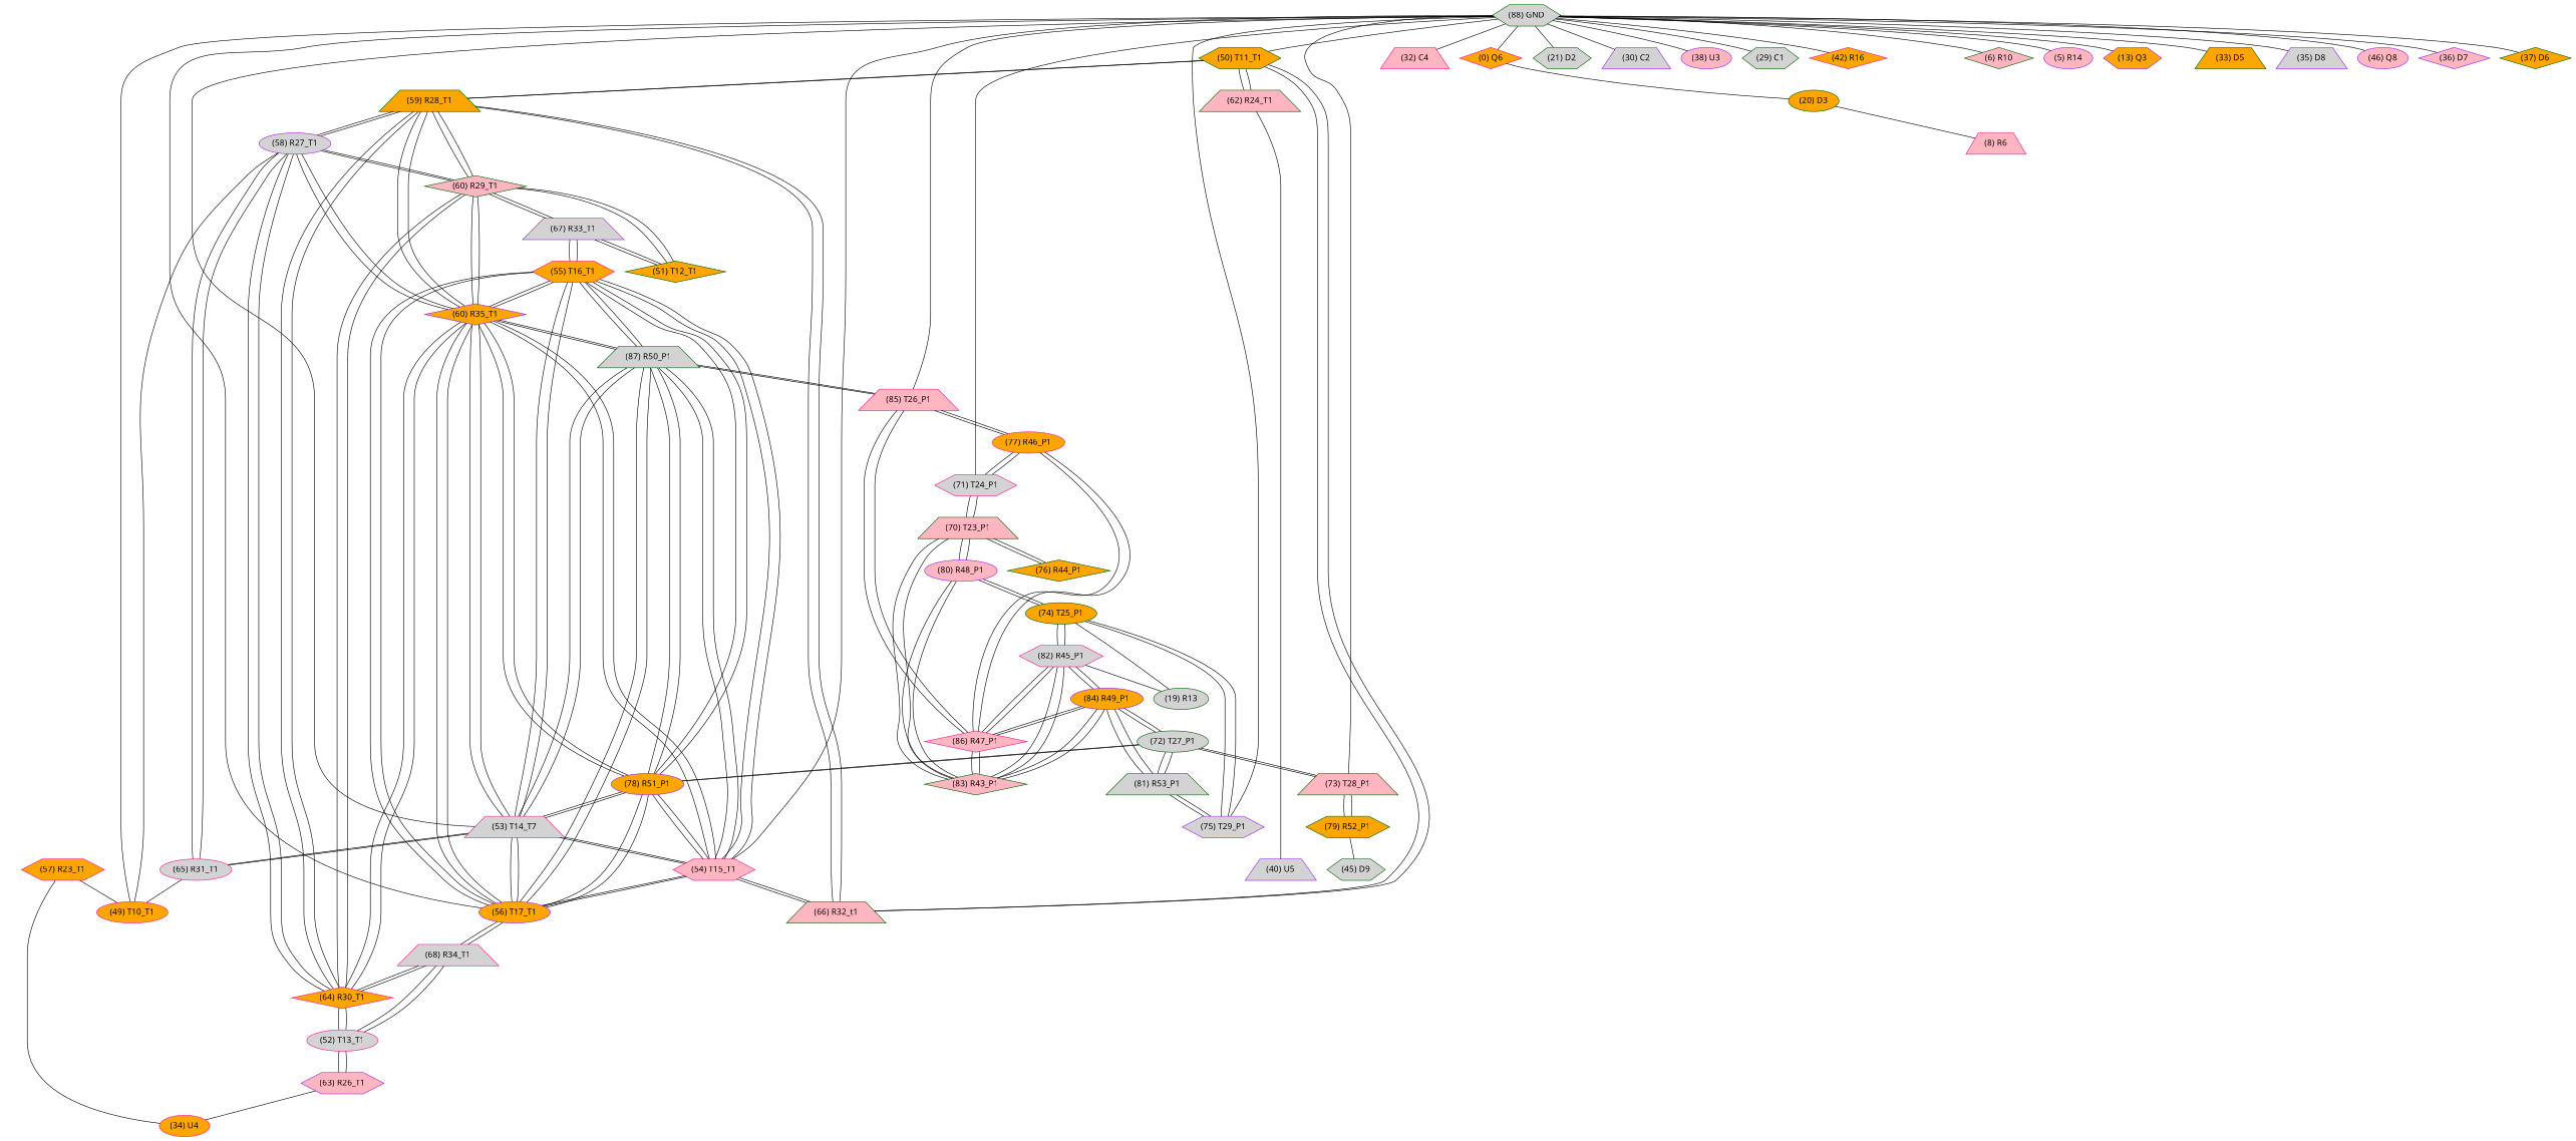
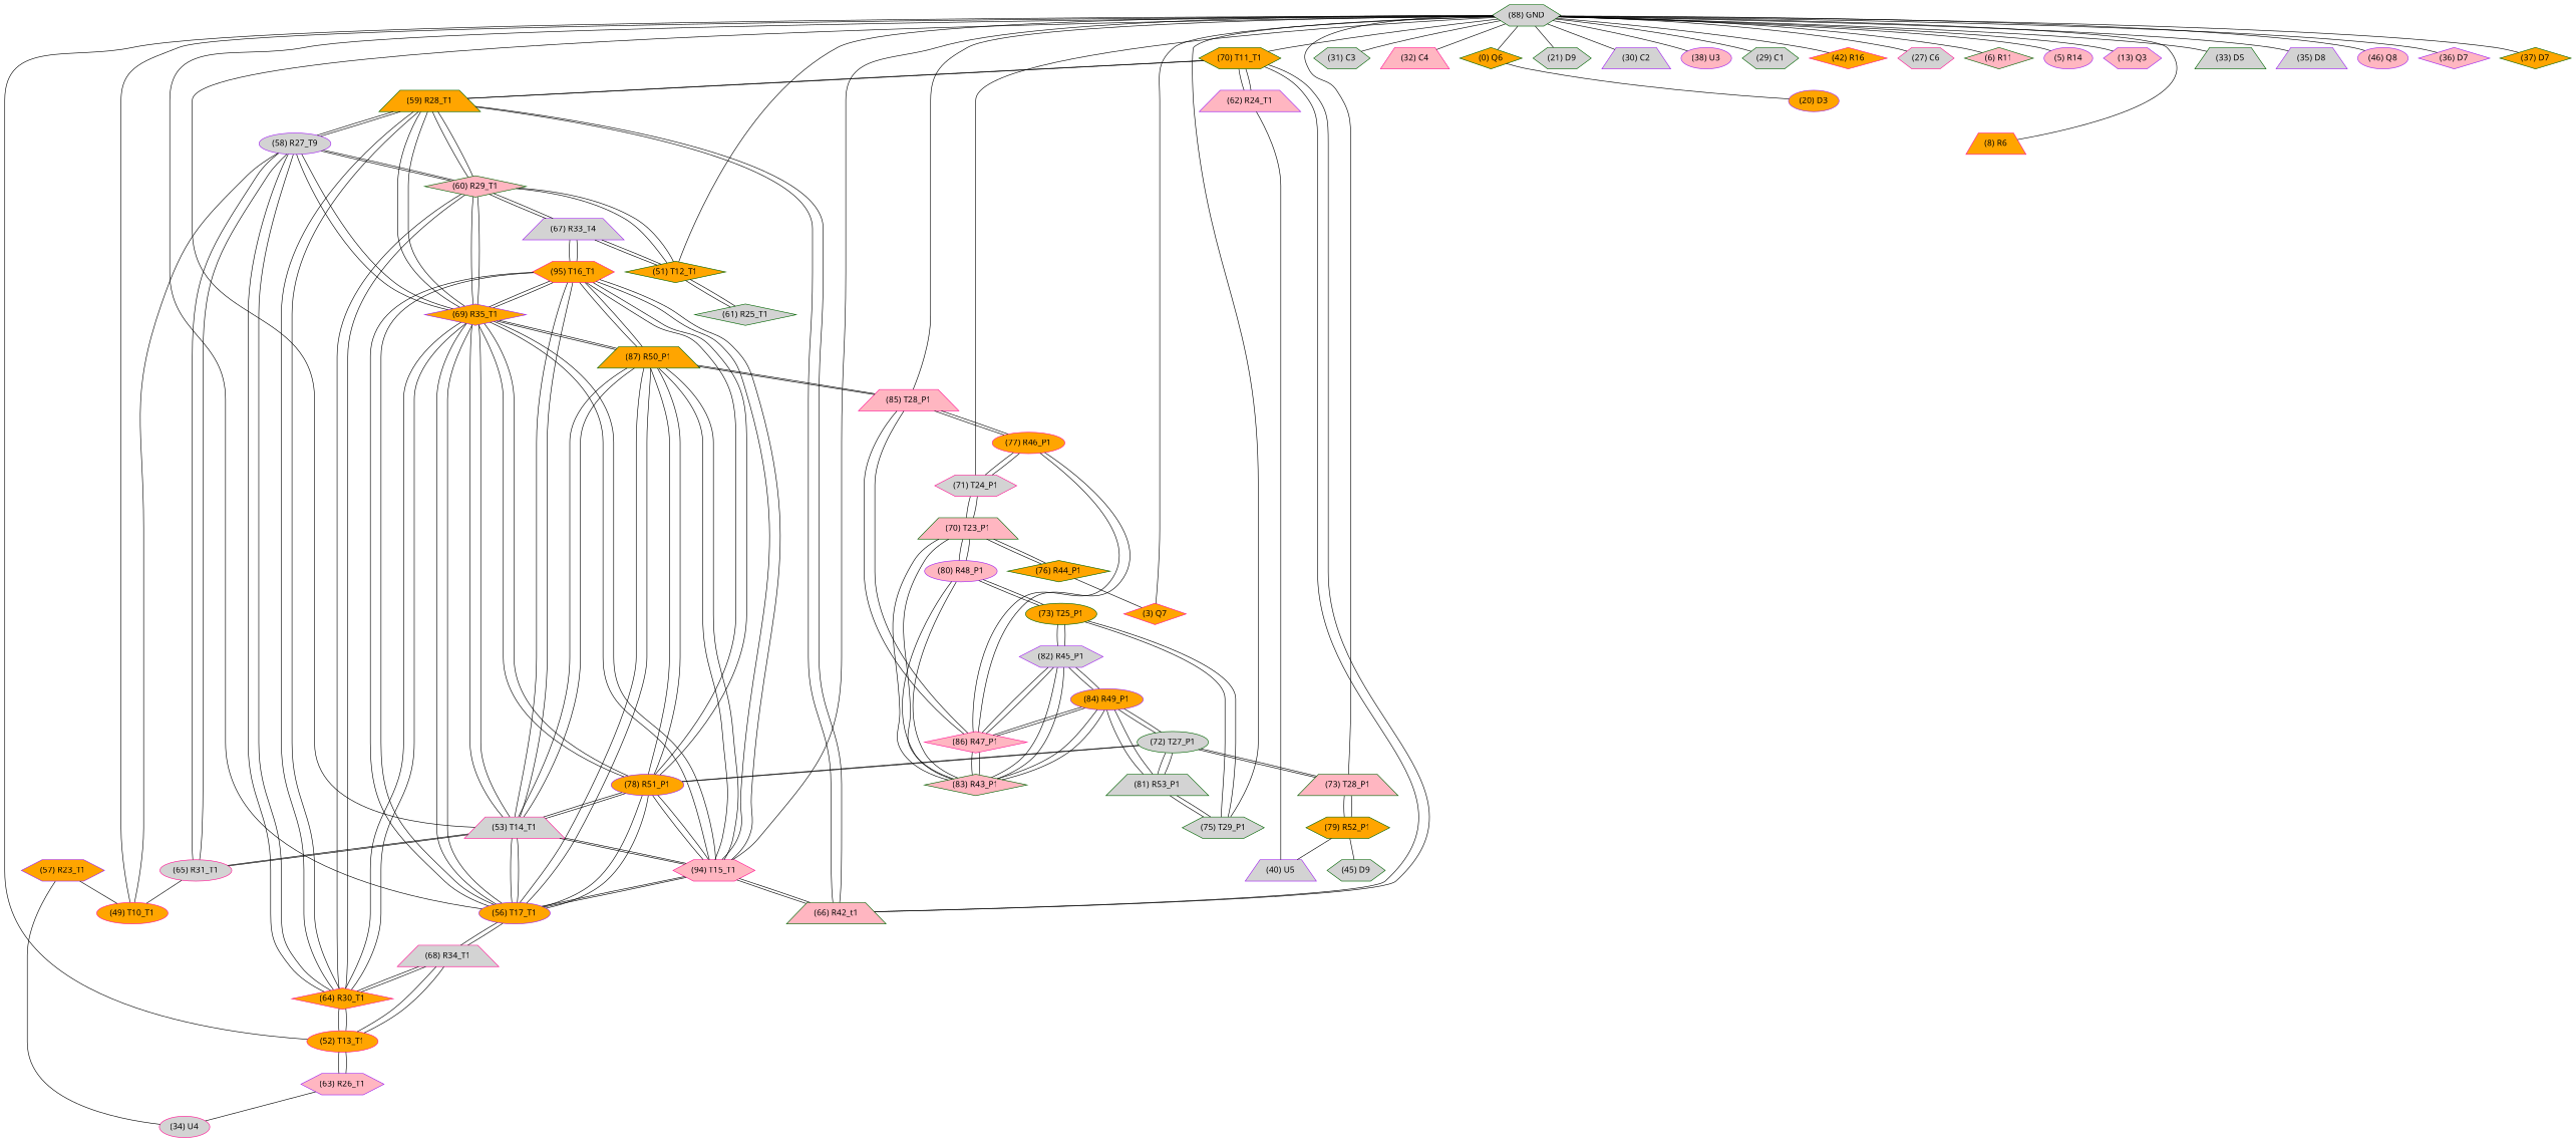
  graph {
    fontname="Noto Sans"
    node [color=darkgreen fillcolor=lightgrey fontname="Noto Sans" shape=trapezium style=filled]
    edge [fontname="Noto Sans"]
-   n1 [fillcolor=orange label="(50) T11_T1" shape=hexagon]
-   n2 [fillcolor=lightpink label="(62) R24_T1"]
+   n1 [fillcolor=orange label="(70) T11_T1" shape=hexagon]
+   n2 [color=purple fillcolor=lightpink label="(62) R24_T1"]
    n3 [fillcolor=orange label="(59) R28_T1"]
-   n4 [fillcolor=lightpink label="(66) R32_t1"]
+   n4 [fillcolor=lightpink label="(66) R42_t1"]
    n5 [color=purple label="(40) U5"]
    n6 [fillcolor=lightpink label="(60) R29_T1" shape=diamond]
    n7 [color=deeppink fillcolor=orange label="(64) R30_T1" shape=diamond]
-   n8 [color=purple fillcolor=orange label="(60) R35_T1" shape=diamond]
-   n9 [color=purple label="(58) R27_T1" shape=ellipse]
-   n10 [color=deeppink fillcolor=lightpink label="(54) T15_T1" shape=hexagon]
+   n8 [color=purple fillcolor=orange label="(69) R35_T1" shape=diamond]
+   n9 [color=purple label="(58) R27_T9" shape=ellipse]
+   n10 [color=deeppink fillcolor=lightpink label="(94) T15_T1" shape=hexagon]
    n11 [fillcolor=orange label="(51) T12_T1" shape=diamond]
-   n12 [color=purple label="(67) R33_T1"]
-   n13 [color=deeppink label="(52) T13_T1" shape=ellipse]
+   n12 [color=purple label="(67) R33_T4"]
+   n13 [color=deeppink fillcolor=orange label="(52) T13_T1" shape=ellipse]
    n14 [color=deeppink label="(68) R34_T1"]
-   n15 [color=deeppink fillcolor=orange label="(55) T16_T1" shape=hexagon]
+   n15 [color=deeppink fillcolor=orange label="(95) T16_T1" shape=hexagon]
    n16 [color=purple fillcolor=orange label="(56) T17_T1" shape=ellipse]
-   n17 [color=deeppink label="(53) T14_T7"]
+   n17 [color=deeppink label="(53) T14_T1"]
    n18 [color=purple fillcolor=orange label="(78) R51_P1" shape=ellipse]
-   n19 [label="(87) R50_P1"]
+   n19 [fillcolor=orange label="(87) R50_P1"]
    n20 [color=deeppink label="(65) R31_T1" shape=ellipse]
    n21 [color=deeppink fillcolor=orange label="(49) T10_T1" shape=ellipse]
-   n23 [color=deeppink fillcolor=orange label="(34) U4" shape=ellipse]
+   n22 [label="(61) R25_T1" shape=diamond]
+   n23 [color=deeppink label="(34) U4" shape=ellipse]
    n24 [color=purple fillcolor=lightpink label="(63) R26_T1" shape=hexagon]
    n25 [label="(72) T27_P1" shape=ellipse]
-   n26 [color=deeppink fillcolor=lightpink label="(85) T26_P1"]
+   n26 [color=deeppink fillcolor=lightpink label="(85) T28_P1"]
    n27 [color=purple fillcolor=orange label="(84) R49_P1" shape=ellipse]
    n28 [fillcolor=lightpink label="(73) T28_P1"]
    n29 [label="(81) R53_P1"]
    n30 [color=deeppink fillcolor=lightpink label="(86) R47_P1" shape=diamond]
    n31 [color=deeppink fillcolor=orange label="(77) R46_P1" shape=ellipse]
-   n32 [color=deeppink fillcolor=orange label="(57) R23_T1" shape=hexagon]
+   n32 [color=purple fillcolor=orange label="(57) R23_T1" shape=hexagon]
    n33 [fillcolor=lightpink label="(70) T23_P1"]
    n34 [color=purple fillcolor=lightpink label="(80) R48_P1" shape=ellipse]
    n35 [fillcolor=lightpink label="(83) R43_P1" shape=diamond]
    n36 [color=deeppink label="(71) T24_P1" shape=hexagon]
    n37 [fillcolor=orange label="(76) R44_P1" shape=diamond]
-   n38 [fillcolor=orange label="(74) T25_P1" shape=ellipse]
-   n39 [color=deeppink label="(82) R45_P1" shape=hexagon]
-   n41 [color=purple label="(75) T29_P1" shape=hexagon]
-   n42 [label="(19) R13" shape=ellipse]
+   n38 [fillcolor=orange label="(73) T25_P1" shape=ellipse]
+   n39 [color=purple label="(82) R45_P1" shape=hexagon]
+   n40 [color=deeppink fillcolor=orange label="(3) Q7" shape=diamond]
+   n41 [label="(75) T29_P1" shape=hexagon]
    n43 [fillcolor=orange label="(79) R52_P1" shape=hexagon]
    n44 [label="(45) D9" shape=hexagon]
    n45 [label="(88) GND" shape=hexagon]
+   n46 [label="(31) C3" shape=hexagon]
    n47 [color=deeppink fillcolor=lightpink label="(32) C4"]
-   n48 [color=deeppink fillcolor=orange label="(0) Q6" shape=diamond]
-   n49 [label="(21) D2" shape=hexagon]
+   n48 [fillcolor=orange label="(0) Q6" shape=diamond]
+   n49 [label="(21) D9" shape=hexagon]
    n50 [color=purple label="(30) C2"]
    n51 [color=purple fillcolor=lightpink label="(38) U3" shape=ellipse]
    n52 [label="(29) C1" shape=hexagon]
    n53 [color=deeppink fillcolor=orange label="(42) R16" shape=diamond]
-   n55 [fillcolor=lightpink label="(6) R10" shape=diamond]
+   n54 [color=deeppink label="(27) C6" shape=hexagon]
+   n55 [fillcolor=lightpink label="(6) R11" shape=diamond]
    n56 [color=purple fillcolor=lightpink label="(5) R14" shape=ellipse]
-   n57 [color=purple fillcolor=orange label="(13) Q3" shape=hexagon]
-   n58 [color=deeppink fillcolor=lightpink label="(8) R6"]
-   n59 [fillcolor=orange label="(33) D5"]
+   n57 [color=purple fillcolor=lightpink label="(13) Q3" shape=hexagon]
+   n58 [color=deeppink fillcolor=orange label="(8) R6"]
+   n59 [label="(33) D5"]
    n60 [color=purple label="(35) D8"]
    n61 [color=purple fillcolor=lightpink label="(46) Q8" shape=ellipse]
    n62 [color=purple fillcolor=lightpink label="(36) D7" shape=diamond]
-   n63 [fillcolor=orange label="(37) D6" shape=diamond]
-   n64 [fillcolor=orange label="(20) D3" shape=ellipse]
+   n63 [fillcolor=orange label="(37) D7" shape=diamond]
+   n64 [color=purple fillcolor=orange label="(20) D3" shape=ellipse]
    n1 -- n2
    n1 -- n3
    n1 -- n4
    n2 -- n1
    n2 -- n5
    n3 -- n1
    n3 -- n4
    n3 -- n6
    n3 -- n7
    n3 -- n8
    n3 -- n9
    n4 -- n1
    n4 -- n3
    n4 -- n10
    n6 -- n3
    n6 -- n7
    n6 -- n8
    n6 -- n9
    n6 -- n11
    n6 -- n12
    n7 -- n3
    n7 -- n6
    n7 -- n8
    n7 -- n9
    n7 -- n13
    n7 -- n14
    n8 -- n3
    n8 -- n6
    n8 -- n7
    n8 -- n9
    n8 -- n10
    n8 -- n15
    n8 -- n16
    n8 -- n17
    n8 -- n18
    n8 -- n19
    n9 -- n3
    n9 -- n6
    n9 -- n7
    n9 -- n8
    n9 -- n20
    n9 -- n21
    n10 -- n4
    n10 -- n8
    n10 -- n15
    n10 -- n16
    n10 -- n17
    n10 -- n18
    n10 -- n19
    n11 -- n6
    n11 -- n12
+   n11 -- n22
    n12 -- n6
    n12 -- n11
    n12 -- n15
    n13 -- n7
    n13 -- n14
    n13 -- n24
    n14 -- n7
    n14 -- n13
    n14 -- n16
    n15 -- n8
    n15 -- n10
    n15 -- n12
    n15 -- n16
    n15 -- n17
    n15 -- n18
    n15 -- n19
    n16 -- n8
    n16 -- n10
    n16 -- n14
    n16 -- n15
    n16 -- n17
    n16 -- n18
    n16 -- n19
    n17 -- n8
    n17 -- n10
    n17 -- n15
    n17 -- n16
    n17 -- n18
    n17 -- n19
    n17 -- n20
    n18 -- n8
    n18 -- n10
    n18 -- n15
    n18 -- n16
    n18 -- n17
    n18 -- n19
    n18 -- n25
    n19 -- n8
    n19 -- n10
    n19 -- n15
    n19 -- n16
    n19 -- n17
    n19 -- n18
    n19 -- n26
    n20 -- n9
    n20 -- n17
    n20 -- n21
+   n22 -- n11
    n24 -- n13
    n24 -- n23
    n25 -- n18
    n25 -- n27
    n25 -- n28
    n25 -- n29
    n26 -- n19
    n26 -- n30
    n26 -- n31
    n27 -- n25
    n27 -- n29
    n27 -- n30
    n27 -- n35
    n27 -- n39
    n28 -- n25
    n28 -- n43
    n29 -- n25
    n29 -- n27
    n29 -- n41
    n30 -- n26
    n30 -- n27
    n30 -- n31
    n30 -- n35
    n30 -- n39
    n31 -- n26
    n31 -- n30
    n31 -- n36
    n32 -- n21
    n32 -- n23
    n33 -- n34
    n33 -- n35
    n33 -- n36
    n33 -- n37
    n34 -- n33
    n34 -- n35
    n34 -- n38
    n35 -- n27
    n35 -- n30
    n35 -- n33
    n35 -- n34
    n35 -- n39
    n36 -- n31
    n36 -- n33
    n37 -- n33
+   n37 -- n40
    n38 -- n34
    n38 -- n39
    n38 -- n41
-   n38 -- n42
    n39 -- n27
    n39 -- n30
    n39 -- n35
    n39 -- n38
-   n39 -- n42
    n41 -- n29
    n41 -- n38
+   n43 -- n5
    n43 -- n28
    n43 -- n44
    n45 -- n1
    n45 -- n10
+   n45 -- n11
+   n45 -- n13
    n45 -- n16
    n45 -- n17
    n45 -- n21
    n45 -- n26
    n45 -- n28
    n45 -- n36
+   n45 -- n40
    n45 -- n41
+   n45 -- n46
    n45 -- n47
    n45 -- n48
    n45 -- n49
    n45 -- n50
    n45 -- n51
    n45 -- n52
    n45 -- n53
+   n45 -- n54
    n45 -- n55
    n45 -- n56
    n45 -- n57
-   n64 -- n58
+   n45 -- n58
    n45 -- n59
    n45 -- n60
    n45 -- n61
    n45 -- n62
    n45 -- n63
    n48 -- n64
  }
